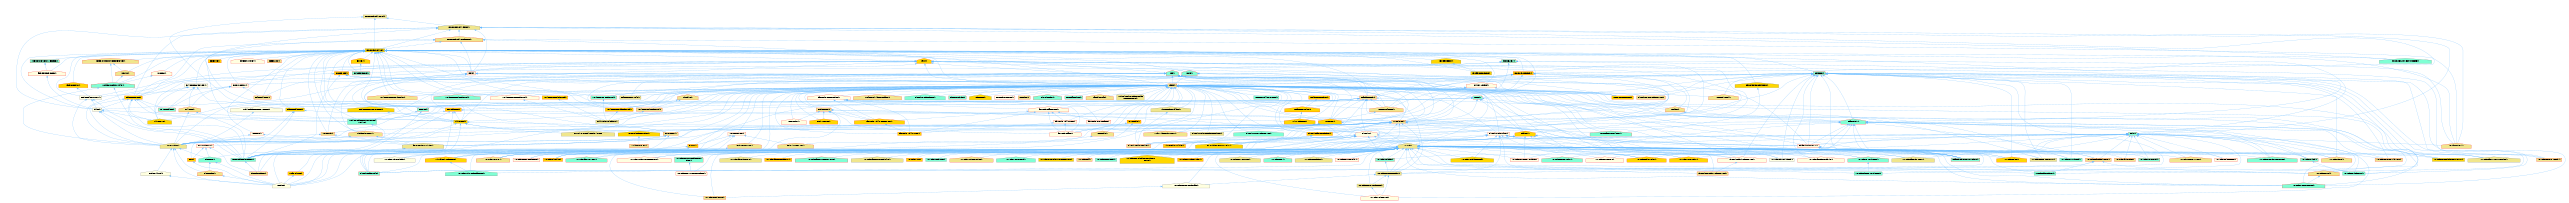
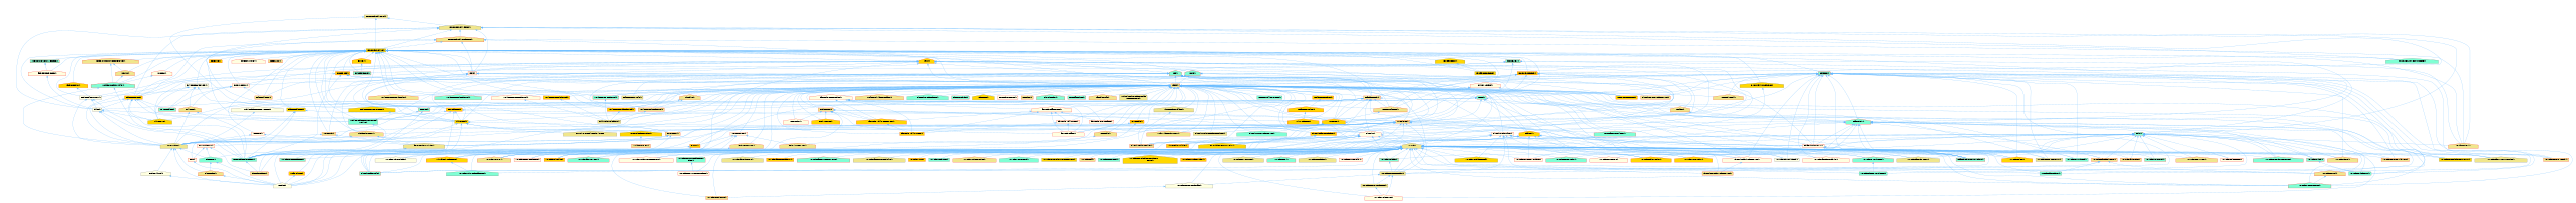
  digraph {
    node [color=red fillcolor=khaki fontname=Helvetica fontsize=10 shape=note style=filled]
    edge [color=steelblue1 dir=back fontname=Helvetica fontsize=10 labelfontname=Helvetica labelfontsize=10 style=solid]
    n1 [color=gray40 fontcolor=black height=0.2 label="StructuredArchiveFwd.h" width=0.4]
    n2 [color=grey40 fillcolor=gold height=0.2 label="LinkerLoad.h" width=0.4]
    n3 [color=grey40 fillcolor=gold height=0.2 label="StructuredArchive.h" width=0.4]
    n4 [color=grey40 height=0.2 label="StructuredArchiveSlots.h" shape=house width=0.4]
    n5 [color=grey40 height=0.2 label="CoreUObject.h" shape=house width=0.4]
    n6 [color=grey40 fillcolor=aquamarine height=0.2 label="CoreUObjectSharedPCH.h" width=0.4]
    n7 [color=grey40 fillcolor=gold height=0.2 label="ExternalPackageHelper.h" shape=house width=0.4]
    n8 [color=grey40 height=0.2 label="K2Node.h" shape=house width=0.4]
    n9 [color=grey40 height=0.2 label="SoundWaveLoadingBehavior.cpp" shape=house width=0.4]
    n10 [color=grey40 fillcolor=aquamarine height=0.2 label="ArchiveUObjectFromStructured\lArchive.h" width=0.4]
    n11 [color=grey40 fillcolor=lightyellow height=0.2 label="BulkDataCookedIndex.h" width=0.4]
    n12 [fillcolor=gold height=0.2 label="ObjectResource.h" width=0.4]
    n13 [color=grey40 fillcolor=lightyellow height=0.2 label="Linker.h" width=0.4]
    n14 [height=0.2 label="Class.h" width=0.4]
    n15 [fillcolor=gold height=0.2 label="LazyObjectPtr.h" width=0.4]
    n16 [height=0.2 label="UnrealType.h" width=0.4]
    n17 [height=0.2 label="InputTouch.h" width=0.4]
    n18 [height=0.2 label="FieldPathProperty.h" shape=house width=0.4]
    n19 [height=0.2 label="TextProperty.h" width=0.4]
    n20 [fillcolor=gold height=0.2 label="MovieSceneDoubleChannel.h" width=0.4]
    n21 [height=0.2 label="MovieSceneFloatChannel.h" width=0.4]
    n22 [fillcolor=gold height=0.2 label="MovieSceneBoolChannel.h" width=0.4]
    n23 [fillcolor=aquamarine height=0.2 label="MovieSceneByteChannel.h" width=0.4]
    n24 [height=0.2 label="MovieSceneFrameMigration.h" shape=house width=0.4]
    n25 [fillcolor=lightyellow height=0.2 label="MovieSceneIntegerChannel.h" shape=house width=0.4]
    n26 [fillcolor=aquamarine height=0.2 label="MovieSceneStringChannel.h" shape=house width=0.4]
    n27 [height=0.2 label="SoftObjectPath.h" width=0.4]
    n28 [fillcolor=aquamarine height=0.2 label="Color.h" width=0.4]
    n29 [height=0.2 label="ConfigCacheIni.h" shape=house width=0.4]
    n30 [fillcolor=lightyellow height=0.2 label="CustomVersion.h" width=0.4]
    n31 [height=0.2 label="EditorBulkData.h" width=0.4]
    n32 [color=grey40 fillcolor=lightyellow height=0.2 label="PackageFileSummary.h" width=0.4]
    n33 [fillcolor=gold height=0.2 label="DateTime.h" width=0.4]
-   n34 [color=grey40 fillcolor=gold height=0.2 label="SetVariableOnPersistent.h" shape=house width=0.4]
+   n34 [color=grey40 fillcolor=gold height=0.2 label="DynamicallyTypedValue.h" shape=house width=0.4]
    n35 [fillcolor=gold height=0.2 label="EngineVersion.h" shape=house width=0.4]
    n36 [fillcolor=lightyellow height=0.2 label="Field.h" width=0.4]
    n37 [fillcolor=lightyellow height=0.2 label="GatherableTextData.h" shape=house width=0.4]
    n38 [fillcolor=gold height=0.2 label="Guid.h" shape=house width=0.4]
    n39 [fillcolor=gold height=0.2 label="PropertyTag.h" width=0.4]
    n40 [color=grey40 fillcolor=gold height=0.2 label="ITextGenerator.h" shape=house width=0.4]
    n41 [color=grey40 fillcolor=gold height=0.2 label="TextGeneratorBase.h" width=0.4]
    n42 [height=0.2 label="IntPoint.h" shape=house width=0.4]
    n43 [fillcolor=aquamarine height=0.2 label="WorldCompositionUtility.h" shape=house width=0.4]
    n44 [fillcolor=lightyellow height=0.2 label="IntVector.h" shape=house width=0.4]
    n45 [fillcolor=aquamarine height=0.2 label="InternationalizationMetadata.h" width=0.4]
    n46 [height=0.2 label="LargeWorldCoordinatesSerializer.h" shape=house width=0.4]
    n47 [fillcolor=lightyellow height=0.2 label="MetaData.h" width=0.4]
    n48 [fillcolor=aquamarine height=0.2 label="ObjectPtr.h" width=0.4]
    n49 [color=grey40 fillcolor=gold height=0.2 label="ObjectRedirector.h" width=0.4]
    n50 [fillcolor=lightyellow height=0.2 label="ObjectThumbnail.h" shape=house width=0.4]
    n51 [height=0.2 label="PagedArray.h" width=0.4]
    n52 [fillcolor=lightyellow height=0.2 label="PrimaryAssetId.h" shape=house width=0.4]
    n53 [fillcolor=aquamarine height=0.2 label="Set.h" shape=house width=0.4]
    n54 [fillcolor=aquamarine height=0.2 label="SparseArray.h" width=0.4]
    n55 [fillcolor=aquamarine height=0.2 label="StringTableCore.h" width=0.4]
    n56 [color=grey40 fillcolor=aquamarine height=0.2 label="StructuredArchiveChildReader.h" shape=house width=0.4]
    n57 [fillcolor=gold height=0.2 label="TextKey.h" shape=house width=0.4]
    n58 [fillcolor=gold height=0.2 label="TopLevelAssetPath.h" width=0.4]
    n59 [fillcolor=aquamarine height=0.2 label="Tuple.h" shape=house width=0.4]
    n60 [height=0.2 label="StructuredArchiveAdapters.h" shape=house width=0.4]
    n61 [color=grey40 fillcolor=lightyellow height=0.2 label="Engine.h" shape=house width=0.4]
    n62 [color=grey40 fillcolor=lightyellow height=0.2 label="EngineMinimal.h" shape=house width=0.4]
    n63 [height=0.2 label="SlateBasics.h" shape=house width=0.4]
    n64 [color=grey40 fillcolor=aquamarine height=0.2 label="SlateCore.h" shape=house width=0.4]
    n65 [height=0.2 label="SlateSharedPCH.h" width=0.4]
    n66 [height=0.2 label="WorldDataLayers.h" width=0.4]
    n67 [fillcolor=gold height=0.2 label="AnimGraphNode_Base.h" shape=house width=0.4]
    n68 [color=grey40 fillcolor=aquamarine height=0.2 label="K2Node_AnimNodeReference.h" shape=house width=0.4]
    n69 [fillcolor=lightyellow height=0.2 label="BlueprintFieldNodeSpawner.h" shape=house width=0.4]
    n70 [fillcolor=lightyellow height=0.2 label="K2Node_AssignmentStatement.h" shape=house width=0.4]
    n71 [height=0.2 label="K2Node_BaseAsyncTask.h" width=0.4]
    n72 [fillcolor=lightyellow height=0.2 label="K2Node_BaseMCDelegate.h" width=0.4]
    n73 [color=grey40 fillcolor=lightyellow height=0.2 label="K2Node_BitmaskLiteral.h" width=0.4]
    n74 [height=0.2 label="K2Node_BreakStruct.h" width=0.4]
    n75 [fillcolor=gold height=0.2 label="K2Node_CallFunction.h" shape=house width=0.4]
    n76 [color=grey40 height=0.2 label="K2Node_CastByteToEnum.h" width=0.4]
    n77 [color=grey40 fillcolor=aquamarine height=0.2 label="K2Node_ClassDynamicCast.h" width=0.4]
    n78 [fillcolor=aquamarine height=0.2 label="K2Node_ConstructObjectFrom\lClass.h" width=0.4]
    n79 [fillcolor=lightyellow height=0.2 label="K2Node_SpawnActorFromClass.h" width=0.4]
    n80 [color=grey40 height=0.2 label="K2Node_ConvertAsset.h" shape=house width=0.4]
    n81 [fillcolor=aquamarine height=0.2 label="K2Node_Copy.h" shape=house width=0.4]
+   n82 [fillcolor=aquamarine height=0.2 label="K2Node_CreateDelegate.h" width=0.4]
    n83 [color=grey40 height=0.2 label="K2Node_DeadClass.h" shape=house width=0.4]
    n84 [fillcolor=lightyellow height=0.2 label="K2Node_DelegateSet.h" width=0.4]
    n85 [height=0.2 label="K2Node_DoOnceMultiInput.h" width=0.4]
    n86 [fillcolor=aquamarine height=0.2 label="K2Node_DynamicCast.h" shape=house width=0.4]
    n87 [fillcolor=aquamarine height=0.2 label="K2Node_EaseFunction.h" shape=house width=0.4]
    n88 [height=0.2 label="K2Node_EditablePinBase.h" width=0.4]
    n89 [height=0.2 label="K2Node_Tunnel.h" shape=house width=0.4]
    n90 [fillcolor=aquamarine height=0.2 label="K2Node_MacroInstance.h" shape=house width=0.4]
    n91 [color=grey40 fillcolor=aquamarine height=0.2 label="UnrealEdSharedPCH.h" width=0.4]
    n92 [fillcolor=lightyellow height=0.2 label="K2Node_EnumEquality.h" width=0.4]
    n93 [color=grey40 fillcolor=aquamarine height=0.2 label="K2Node_EnumLiteral.h" width=0.4]
    n94 [fillcolor=aquamarine height=0.2 label="K2Node_ExecutionSequence.h" shape=house width=0.4]
    n95 [color=grey40 fillcolor=gold height=0.2 label="K2Node_ForEachElementInEnum.h" width=0.4]
    n96 [fillcolor=lightyellow height=0.2 label="K2Node_FormatText.h" shape=house width=0.4]
    n97 [color=grey40 height=0.2 label="K2Node_GenericToText.h" shape=house width=0.4]
    n98 [fillcolor=aquamarine height=0.2 label="K2Node_GetArrayItem.h" shape=house width=0.4]
    n99 [fillcolor=lightyellow height=0.2 label="K2Node_GetClassDefaults.h" shape=house width=0.4]
    n100 [fillcolor=gold height=0.2 label="K2Node_GetDataTableRow.h" width=0.4]
    n101 [fillcolor=aquamarine height=0.2 label="K2Node_GetEnumeratorName.h" shape=house width=0.4]
    n102 [color=grey40 height=0.2 label="K2Node_GetNumEnumEntries.h" shape=house width=0.4]
    n103 [color=grey40 height=0.2 label="K2Node_GetSequenceBinding.h" shape=house width=0.4]
    n104 [color=grey40 height=0.2 label="K2Node_GetSubsystem.h" shape=house width=0.4]
    n105 [height=0.2 label="K2Node_IfThenElse.h" width=0.4]
    n106 [fillcolor=gold height=0.2 label="K2Node_InputAction.h" shape=house width=0.4]
    n107 [height=0.2 label="K2Node_InputKey.h" shape=house width=0.4]
    n108 [fillcolor=aquamarine height=0.2 label="K2Node_InputTouch.h" width=0.4]
    n109 [fillcolor=gold height=0.2 label="K2Node_Knot.h" width=0.4]
    n110 [height=0.2 label="K2Node_Literal.h" shape=house width=0.4]
    n111 [color=grey40 fillcolor=aquamarine height=0.2 label="K2Node_LoadAsset.h" width=0.4]
    n112 [height=0.2 label="K2Node_MakeContainer.h" shape=house width=0.4]
    n113 [fillcolor=lightyellow height=0.2 label="K2Node_MakeStruct.h" shape=house width=0.4]
    n114 [color=grey40 fillcolor=lightyellow height=0.2 label="K2Node_MakeVariable.h" shape=house width=0.4]
    n115 [color=grey40 fillcolor=aquamarine height=0.2 label="K2Node_MapForEach.h" shape=house width=0.4]
    n116 [color=grey40 fillcolor=gold height=0.2 label="K2Node_PureAssignmentStatement.h" width=0.4]
    n117 [fillcolor=gold height=0.2 label="K2Node_Select.h" shape=house width=0.4]
    n118 [height=0.2 label="K2Node_Self.h" width=0.4]
    n119 [color=grey40 fillcolor=aquamarine height=0.2 label="K2Node_SetForEach.h" width=0.4]
    n120 [color=grey40 fillcolor=gold height=0.2 label="K2Node_SetVariableOnPersistent\lFrame.h" shape=house width=0.4]
-   n121 [height=0.2 label="K2Actions_SpawnActor.h" shape=house width=0.4]
+   n121 [height=0.2 label="K2Node_SpawnActor.h" shape=house width=0.4]
    n122 [color=grey40 fillcolor=lightyellow height=0.2 label="K2Node_StructMemberGet.h" shape=house width=0.4]
    n123 [color=grey40 height=0.2 label="K2Node_StructMemberSet.h" width=0.4]
    n124 [color=grey40 height=0.2 label="K2Node_StructOperation.h" width=0.4]
    n125 [fillcolor=aquamarine height=0.2 label="K2Node_Switch.h" width=0.4]
    n126 [color=grey40 fillcolor=aquamarine height=0.2 label="K2Node_SwitchEnum.h" width=0.4]
    n127 [fillcolor=lightyellow height=0.2 label="K2Node_TemporaryVariable.h" width=0.4]
    n128 [fillcolor=gold height=0.2 label="K2Node_Timeline.h" width=0.4]
    n129 [fillcolor=gold height=0.2 label="K2Node_TunnelBoundary.h" width=0.4]
    n130 [fillcolor=aquamarine height=0.2 label="K2Node_Variable.h" width=0.4]
    n131 [color=grey40 fillcolor=gold height=0.2 label="K2Node_VariableSetRef.h" shape=house width=0.4]
    n132 [height=0.2 label="BlueprintFunctionNodeSpawner.h" width=0.4]
    n133 [fillcolor=aquamarine height=0.2 label="BlueprintEditorUtils.h" width=0.4]
    n134 [fillcolor=aquamarine height=0.2 label="AsyncLoading2.h" width=0.4]
    n135 [height=0.2 label="BulkData.h" shape=house width=0.4]
    n136 [color=grey40 fillcolor=gold height=0.2 label="LinkerSave.h" shape=house width=0.4]
    n137 [color=grey40 fillcolor=gold height=0.2 label="PackageResourceManager.h" shape=house width=0.4]
    n138 [height=0.2 label="ARFilter.h" shape=house width=0.4]
    n139 [fillcolor=gold height=0.2 label="AnimNodeBase.h" shape=house width=0.4]
    n140 [color=grey40 fillcolor=lightyellow height=0.2 label="ArchiveObjectPropertyMapper.h" shape=house width=0.4]
    n141 [height=0.2 label="AssetBundleData.h" shape=house width=0.4]
    n142 [fillcolor=gold height=0.2 label="AssetData.h" shape=house width=0.4]
    n143 [height=0.2 label="AudioWidgetSubsystem.h" shape=house width=0.4]
    n144 [color=grey40 height=0.2 label="BlueprintActionDatabaseRegistrar.h" width=0.4]
    n145 [color=grey40 fillcolor=aquamarine height=0.2 label="BlueprintAssetNodeSpawner.h" shape=house width=0.4]
    n146 [fillcolor=lightyellow height=0.2 label="EdGraphSchema_K2.h" width=0.4]
    n147 [fillcolor=aquamarine height=0.2 label="EdGraphSchema_K2_Actions.h" width=0.4]
    n148 [color=grey40 fillcolor=aquamarine height=0.2 label="AssetCompilingManager.h" width=0.4]
    n149 [fillcolor=gold height=0.2 label="AssetManagerTypes.h" width=0.4]
    n150 [fillcolor=lightyellow height=0.2 label="Attenuation.h" shape=house width=0.4]
    n151 [fillcolor=gold height=0.2 label="AttributesContainer.h" width=0.4]
    n152 [fillcolor=gold height=0.2 label="AttributesRuntime.h" shape=house width=0.4]
    n153 [height=0.2 label="AudioPanelWidgetInterface.h" shape=house width=0.4]
    n154 [fillcolor=gold height=0.2 label="AudioVolume.h" width=0.4]
    n155 [color=grey40 fillcolor=gold height=0.2 label="BPVariableDragDropAction.h" shape=house width=0.4]
    n156 [height=0.2 label="BehaviorTreeTypes.h" shape=house width=0.4]
    n157 [fillcolor=lightyellow height=0.2 label="Blueprint.h" shape=house width=0.4]
    n158 [height=0.2 label="BlueprintEditorSettings.h" width=0.4]
    n159 [fillcolor=gold height=0.2 label="KismetEditorUtilities.h" width=0.4]
    n160 [fillcolor=lightyellow height=0.2 label="BlueprintActionFilter.h" width=0.4]
    n161 [height=0.2 label="BlueprintEventNodeSpawner.h" width=0.4]
    n162 [fillcolor=gold height=0.2 label="BlueprintGeneratedClass.h" width=0.4]
    n163 [color=grey40 fillcolor=aquamarine height=0.2 label="BlueprintNodeHelpers.h" shape=house width=0.4]
    n164 [fillcolor=gold height=0.2 label="BodyInstance.h" shape=house width=0.4]
    n165 [color=grey40 height=0.2 label="BuiltInChannelEditors.h" width=0.4]
    n166 [fillcolor=aquamarine height=0.2 label="Casts.h" width=0.4]
    n167 [fillcolor=gold height=0.2 label="EdGraph.h" shape=house width=0.4]
    n168 [fillcolor=aquamarine height=0.2 label="EdGraphPin.h" shape=house width=0.4]
    n169 [height=0.2 label="DataTable.h" shape=house width=0.4]
    n170 [color=grey40 height=0.2 label="GeneratedCppIncludes.h" shape=house width=0.4]
    n171 [fillcolor=aquamarine height=0.2 label="FastReferenceCollector.h" shape=house width=0.4]
    n172 [fillcolor=aquamarine height=0.2 label="ClassIconFinder.h" width=0.4]
    n173 [color=grey40 fillcolor=gold height=0.2 label="ClassTree.h" shape=house width=0.4]
    n174 [fillcolor=lightyellow height=0.2 label="CompositeFont.h" width=0.4]
-   n175 [fillcolor=gold height=0.2 label="Font.h" width=0.4]
+   n175 [fillcolor=lightyellow height=0.2 label="Font.h" width=0.4]
    n176 [fillcolor=lightyellow height=0.2 label="ConstraintInstance.h" width=0.4]
    n177 [fillcolor=aquamarine height=0.2 label="CoreNet.h" width=0.4]
    n178 [fillcolor=gold height=0.2 label="CurveTable.h" width=0.4]
    n179 [fillcolor=lightyellow height=0.2 label="GameplayEffect.h" shape=house width=0.4]
    n180 [color=grey40 height=0.2 label="EditorCategoryUtils.h" width=0.4]
    n181 [height=0.2 label="EngineBaseTypes.h" shape=house width=0.4]
    n182 [height=0.2 label="EngineTypes.h" width=0.4]
    n183 [fillcolor=gold height=0.2 label="GameplayAbilityTargetTypes.h" shape=house width=0.4]
    n184 [fillcolor=gold height=0.2 label="GameplayAbilityTypes.h" width=0.4]
    n185 [fillcolor=gold height=0.2 label="Events.h" width=0.4]
    n186 [height=0.2 label="Factories.h" width=0.4]
    n187 [fillcolor=aquamarine height=0.2 label="FlowDirection.h" shape=house width=0.4]
    n188 [fillcolor=aquamarine height=0.2 label="FontSdfSettings.h" width=0.4]
    n189 [height=0.2 label="GCObjectInfo.h" shape=house width=0.4]
    n190 [fillcolor=lightyellow height=0.2 label="GameplayAbilitySpec.h" width=0.4]
    n191 [fillcolor=lightyellow height=0.2 label="GameplayCueInterface.h" width=0.4]
    n192 [fillcolor=lightyellow height=0.2 label="GameplayEffectTypes.h" shape=house width=0.4]
    n193 [fillcolor=lightyellow height=0.2 label="GameplayTagContainer.h" shape=house width=0.4]
    n194 [color=grey40 height=0.2 label="IAnimBlueprintNodeOverride\lAssetsContext.h" width=0.4]
    n195 [fillcolor=lightyellow height=0.2 label="InputCoreTypes.h" width=0.4]
    n196 [height=0.2 label="InteractiveTool.h" shape=house width=0.4]
    n197 [height=0.2 label="Timeline.h" shape=house width=0.4]
    n198 [color=grey40 height=0.2 label="KismetDebugUtilities.h" shape=house width=0.4]
    n1 -> n2
    n1 -> n3
    n1 -> n4
    n2 -> n5
    n2 -> n6
    n2 -> n7
    n2 -> n8
    n2 -> n9
    n3 -> n2
    n3 -> n10
    n3 -> n11
    n3 -> n12
    n3 -> n13
    n3 -> n14
    n3 -> n15
    n3 -> n16
    n3 -> n17
    n3 -> n18
    n3 -> n19
    n3 -> n20
    n3 -> n21
    n3 -> n22
    n3 -> n23
    n3 -> n24
    n3 -> n25
    n3 -> n26
    n3 -> n27
    n3 -> n28
    n3 -> n29
    n3 -> n30
    n3 -> n31
    n3 -> n32
    n3 -> n33
    n3 -> n34
    n3 -> n35
    n3 -> n36
    n3 -> n37
    n3 -> n38
    n3 -> n39
    n3 -> n40
    n3 -> n41
    n3 -> n42
    n3 -> n43
    n3 -> n44
    n3 -> n45
    n3 -> n46
    n3 -> n47
    n3 -> n48
    n3 -> n49
    n3 -> n50
    n3 -> n51
    n3 -> n52
    n3 -> n53
    n3 -> n54
    n3 -> n55
    n3 -> n56
    n3 -> n57
    n3 -> n58
    n3 -> n59
    n4 -> n2
    n4 -> n3
    n4 -> n12
    n4 -> n13
    n4 -> n28
    n4 -> n29
    n4 -> n36
    n4 -> n56
    n4 -> n58
    n4 -> n60
    n5 -> n61
    n5 -> n62
    n5 -> n63
    n5 -> n64
    n6 -> n65
    n7 -> n66
    n8 -> n67
    n8 -> n68
    n8 -> n69
    n8 -> n70
    n8 -> n71
    n8 -> n72
    n8 -> n73
    n8 -> n74
    n8 -> n75
    n8 -> n76
    n8 -> n77
    n8 -> n78
    n8 -> n79
    n8 -> n80
    n8 -> n81
+   n8 -> n82
    n8 -> n83
    n8 -> n84
    n8 -> n85
    n8 -> n86
    n8 -> n87
    n8 -> n88
    n8 -> n89
    n8 -> n90
    n8 -> n91
    n8 -> n92
    n8 -> n93
    n8 -> n94
    n8 -> n95
    n8 -> n96
    n8 -> n97
    n8 -> n98
    n8 -> n99
    n8 -> n100
    n8 -> n101
    n8 -> n102
    n8 -> n103
    n8 -> n104
    n8 -> n105
    n8 -> n106
    n8 -> n107
    n8 -> n108
    n8 -> n109
    n8 -> n110
    n8 -> n111
    n8 -> n112
    n8 -> n113
    n8 -> n114
    n8 -> n115
    n8 -> n116
    n8 -> n117
    n8 -> n118
    n8 -> n119
    n8 -> n120
    n8 -> n121
    n8 -> n122
    n8 -> n123
    n8 -> n124
    n8 -> n125
    n8 -> n126
    n8 -> n127
    n8 -> n128
    n8 -> n129
    n8 -> n130
    n8 -> n131
    n10 -> n6
    n11 -> n12
    n11 -> n134
    n11 -> n135
    n11 -> n136
    n11 -> n137
    n12 -> n2
    n12 -> n5
    n12 -> n6
    n12 -> n10
    n12 -> n13
    n12 -> n134
    n12 -> n136
    n13 -> n2
    n13 -> n5
    n13 -> n6
    n13 -> n136
    n14 -> n5
    n14 -> n6
    n14 -> n16
    n14 -> n20
    n14 -> n21
    n14 -> n22
    n14 -> n23
    n14 -> n24
    n14 -> n25
    n14 -> n26
    n14 -> n27
    n14 -> n69
    n14 -> n73
    n14 -> n75
    n14 -> n76
    n14 -> n93
    n14 -> n95
    n14 -> n102
    n14 -> n117
    n14 -> n124
    n14 -> n126
    n14 -> n132
    n14 -> n133
    n14 -> n138
    n14 -> n139
    n14 -> n140
    n14 -> n141
    n14 -> n142
    n14 -> n143
    n14 -> n144
    n14 -> n145
    n14 -> n146
    n14 -> n147
    n14 -> n148
    n14 -> n149
    n14 -> n150
    n14 -> n151
    n14 -> n152
    n14 -> n153
    n14 -> n154
    n14 -> n155
    n14 -> n156
    n14 -> n157
    n14 -> n158
    n14 -> n159
    n14 -> n160
    n14 -> n161
    n14 -> n162
    n14 -> n163
    n14 -> n164
    n14 -> n165
    n14 -> n166
    n14 -> n167
    n14 -> n168
    n14 -> n169
    n14 -> n170
    n14 -> n171
    n14 -> n172
    n14 -> n173
    n14 -> n174
    n14 -> n175
    n14 -> n176
    n14 -> n177
    n14 -> n178
    n14 -> n179
    n14 -> n180
    n14 -> n181
    n14 -> n182
    n14 -> n183
    n14 -> n184
    n14 -> n185
    n14 -> n186
    n14 -> n187
    n14 -> n188
    n14 -> n189
    n14 -> n190
    n14 -> n191
    n14 -> n192
    n14 -> n193
    n14 -> n194
    n14 -> n195
    n14 -> n196
    n14 -> n197
    n14 -> n198
    n15 -> n2
    n15 -> n5
    n15 -> n6
    n15 -> n10
    n15 -> n16
    n16 -> n5
    n16 -> n6
    n16 -> n17
    n16 -> n18
    n16 -> n19
    n16 -> n67
    n16 -> n72
    n16 -> n124
    n16 -> n133
    n16 -> n147
    n16 -> n155
    n16 -> n160
    n16 -> n162
    n16 -> n169
    n16 -> n170
    n16 -> n171
    n17 -> n5
    n17 -> n170
    n18 -> n5
    n18 -> n170
    n19 -> n5
    n19 -> n6
    n19 -> n170
    n20 -> n165
    n21 -> n165
    n22 -> n165
    n23 -> n165
    n25 -> n165
    n27 -> n2
    n27 -> n10
    n27 -> n136
    n27 -> n138
    n27 -> n141
    n27 -> n142
    n27 -> n146
    n27 -> n157
    n27 -> n158
    n27 -> n177
    n28 -> n8
    n28 -> n29
    n28 -> n74
    n28 -> n75
    n28 -> n77
    n28 -> n84
    n28 -> n86
    n28 -> n88
    n28 -> n90
    n28 -> n94
    n28 -> n104
    n28 -> n105
    n28 -> n106
    n28 -> n107
    n28 -> n108
    n28 -> n110
    n28 -> n113
    n28 -> n121
    n28 -> n125
    n28 -> n128
    n28 -> n130
    n28 -> n146
    n30 -> n31
    n30 -> n32
    n30 -> n134
    n30 -> n135
    n32 -> n5
    n32 -> n6
    n32 -> n13
    n34 -> n171
    n35 -> n32
    n36 -> n14
    n36 -> n16
    n36 -> n17
    n36 -> n18
    n36 -> n19
    n36 -> n69
    n36 -> n160
    n36 -> n177
    n37 -> n13
    n38 -> n12
    n38 -> n14
    n38 -> n15
    n38 -> n30
    n38 -> n31
    n38 -> n32
    n38 -> n36
    n38 -> n39
+   n38 -> n82
    n38 -> n128
    n38 -> n133
    n38 -> n142
    n38 -> n157
    n38 -> n162
    n38 -> n167
    n38 -> n168
    n39 -> n5
    n39 -> n6
    n39 -> n14
    n39 -> n16
    n40 -> n41
    n42 -> n43
    n43 -> n5
    n43 -> n6
    n44 -> n43
    n45 -> n37
    n46 -> n42
    n46 -> n43
    n47 -> n5
    n47 -> n170
    n48 -> n10
    n48 -> n14
    n48 -> n16
    n48 -> n23
    n48 -> n27
    n48 -> n69
    n48 -> n71
    n48 -> n73
    n48 -> n76
    n48 -> n85
    n48 -> n89
    n48 -> n90
    n48 -> n93
    n48 -> n95
    n48 -> n99
    n48 -> n102
    n48 -> n110
    n48 -> n117
    n48 -> n124
    n48 -> n126
    n48 -> n146
    n48 -> n147
    n48 -> n149
    n48 -> n161
    n48 -> n166
    n48 -> n168
    n48 -> n196
    n49 -> n5
    n49 -> n6
    n49 -> n142
    n52 -> n141
    n52 -> n142
    n52 -> n149
    n53 -> n2
    n53 -> n8
    n53 -> n13
    n53 -> n14
    n53 -> n16
    n53 -> n27
    n53 -> n30
    n53 -> n136
    n53 -> n142
    n53 -> n146
    n53 -> n149
    n53 -> n158
    n53 -> n177
    n53 -> n180
    n54 -> n29
    n54 -> n53
    n54 -> n55
    n54 -> n71
    n54 -> n142
    n57 -> n55
    n58 -> n14
    n58 -> n16
    n58 -> n27
    n58 -> n138
    n58 -> n141
    n58 -> n142
    n58 -> n158
    n59 -> n14
    n59 -> n16
    n59 -> n20
    n59 -> n21
    n59 -> n141
    n59 -> n149
    n60 -> n3
    n60 -> n10
    n60 -> n12
    n60 -> n14
    n60 -> n29
    n60 -> n36
    n62 -> n61
    n63 -> n61
    n64 -> n61
    n64 -> n63
    n67 -> n68
    n69 -> n132
    n78 -> n79
    n86 -> n77
    n88 -> n89
    n88 -> n91
    n88 -> n133
    n89 -> n90
    n122 -> n74
    n123 -> n113
    n124 -> n113
    n124 -> n122
    n124 -> n123
    n125 -> n126
    n130 -> n124
    n135 -> n5
    n135 -> n6
    n137 -> n2
    n138 -> n91
    n139 -> n67
    n140 -> n5
    n141 -> n142
    n142 -> n7
    n142 -> n9
    n142 -> n143
    n142 -> n144
    n142 -> n145
    n142 -> n146
    n146 -> n91
    n146 -> n133
    n146 -> n147
    n151 -> n152
    n152 -> n139
    n154 -> n61
    n157 -> n8
    n157 -> n61
    n157 -> n114
    n157 -> n130
    n157 -> n133
    n157 -> n147
    n157 -> n155
    n157 -> n158
    n157 -> n159
    n160 -> n8
    n160 -> n68
    n160 -> n75
    n160 -> n86
    n160 -> n90
    n160 -> n98
    n160 -> n104
    n160 -> n124
    n160 -> n131
    n160 -> n132
    n162 -> n61
    n162 -> n159
    n166 -> n5
    n166 -> n6
    n166 -> n15
    n166 -> n16
    n166 -> n147
    n166 -> n167
    n166 -> n168
    n167 -> n70
    n167 -> n90
    n167 -> n106
    n167 -> n107
    n167 -> n127
    n167 -> n133
    n167 -> n146
    n167 -> n147
    n168 -> n85
    n168 -> n87
    n168 -> n88
    n168 -> n89
    n168 -> n90
    n168 -> n94
    n168 -> n96
    n168 -> n117
    n168 -> n125
    n168 -> n126
    n168 -> n127
    n168 -> n146
    n168 -> n147
    n168 -> n157
    n168 -> n162
    n169 -> n61
    n170 -> n6
    n174 -> n64
    n174 -> n65
    n174 -> n175
    n175 -> n61
    n177 -> n5
    n177 -> n6
    n178 -> n61
    n178 -> n179
    n181 -> n61
    n182 -> n61
    n182 -> n139
    n182 -> n150
    n182 -> n157
    n182 -> n164
    n182 -> n179
    n182 -> n183
    n183 -> n184
    n185 -> n64
    n185 -> n65
    n190 -> n179
    n190 -> n184
    n192 -> n179
    n192 -> n183
    n192 -> n184
    n192 -> n190
    n192 -> n191
    n193 -> n179
    n193 -> n183
    n193 -> n184
    n193 -> n191
    n193 -> n192
    n195 -> n65
    n195 -> n107
    n195 -> n156
    n195 -> n185
    n197 -> n20
    n197 -> n21
    n198 -> n158
  }
